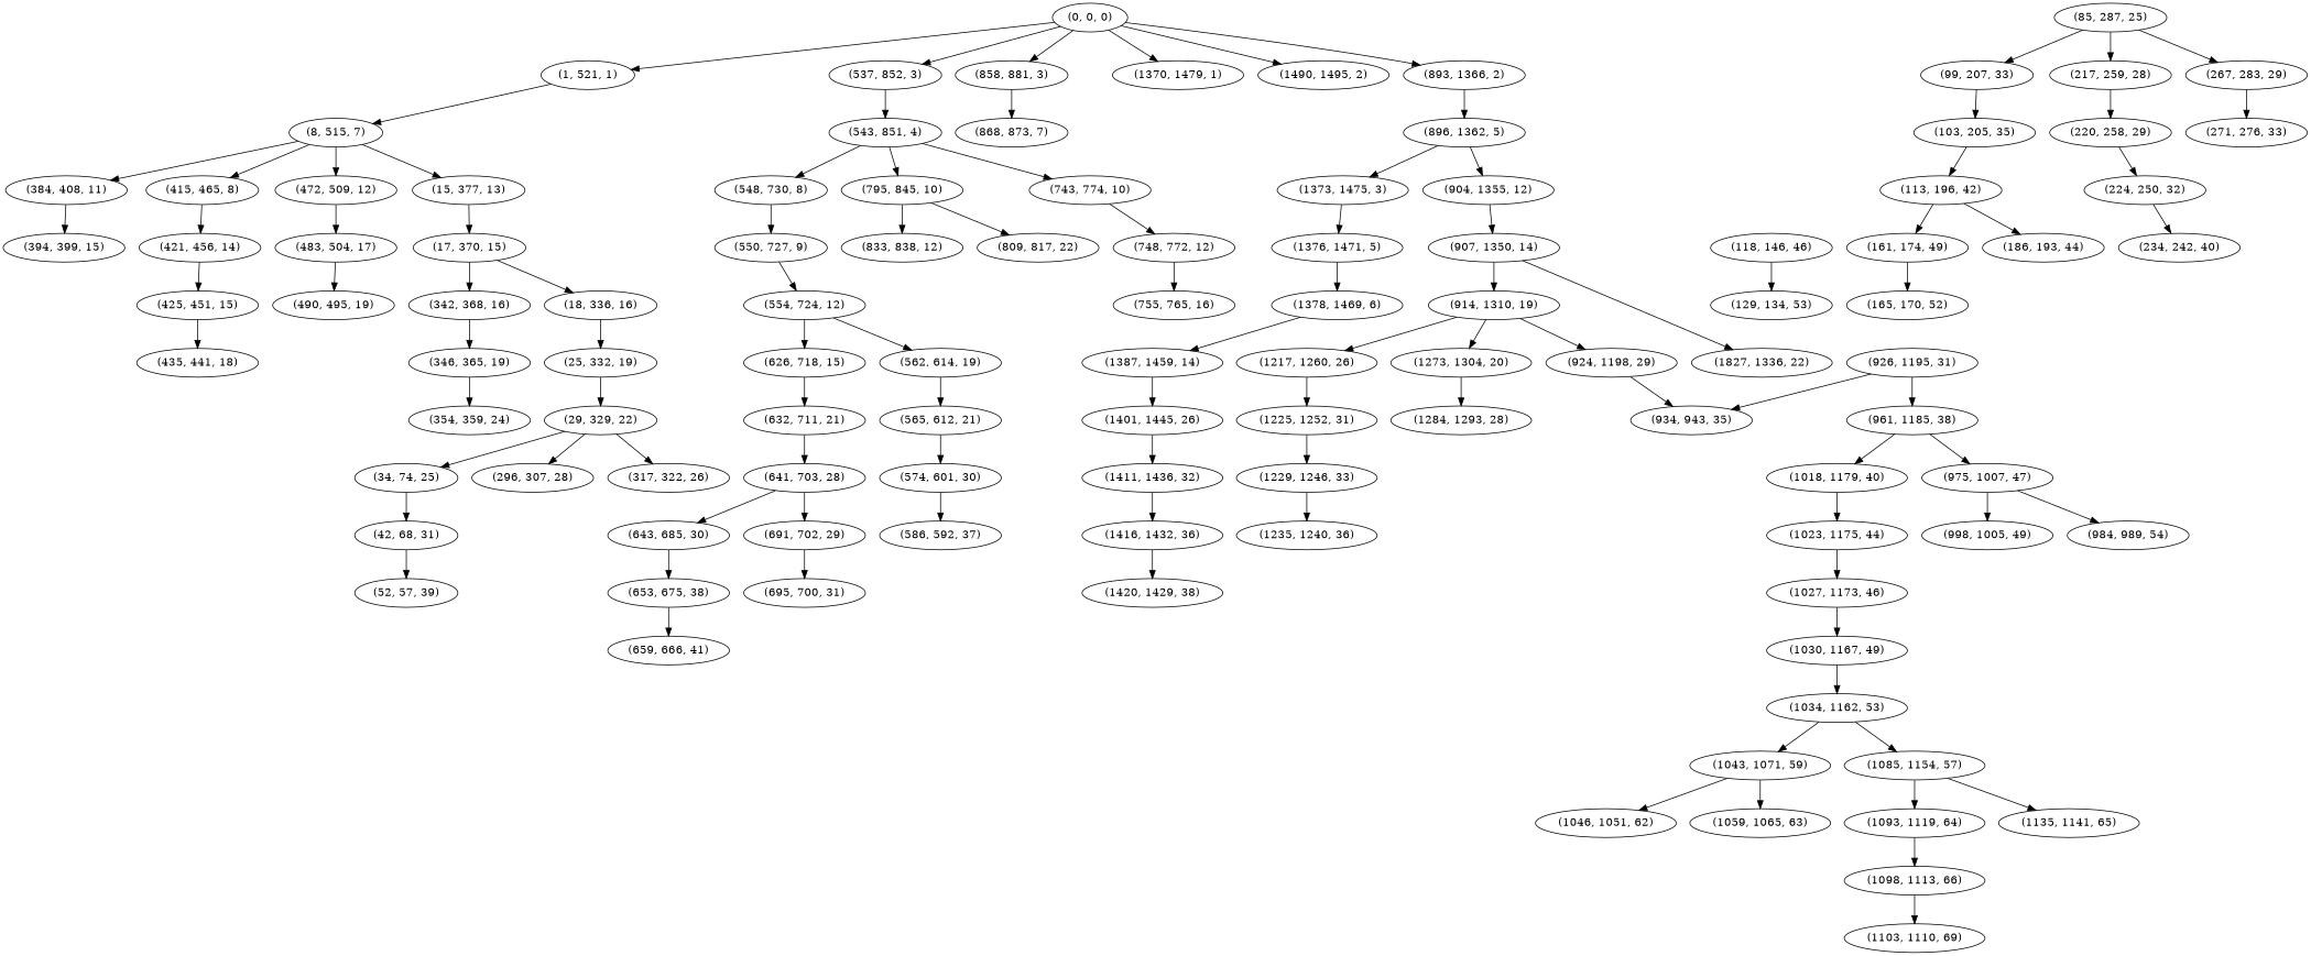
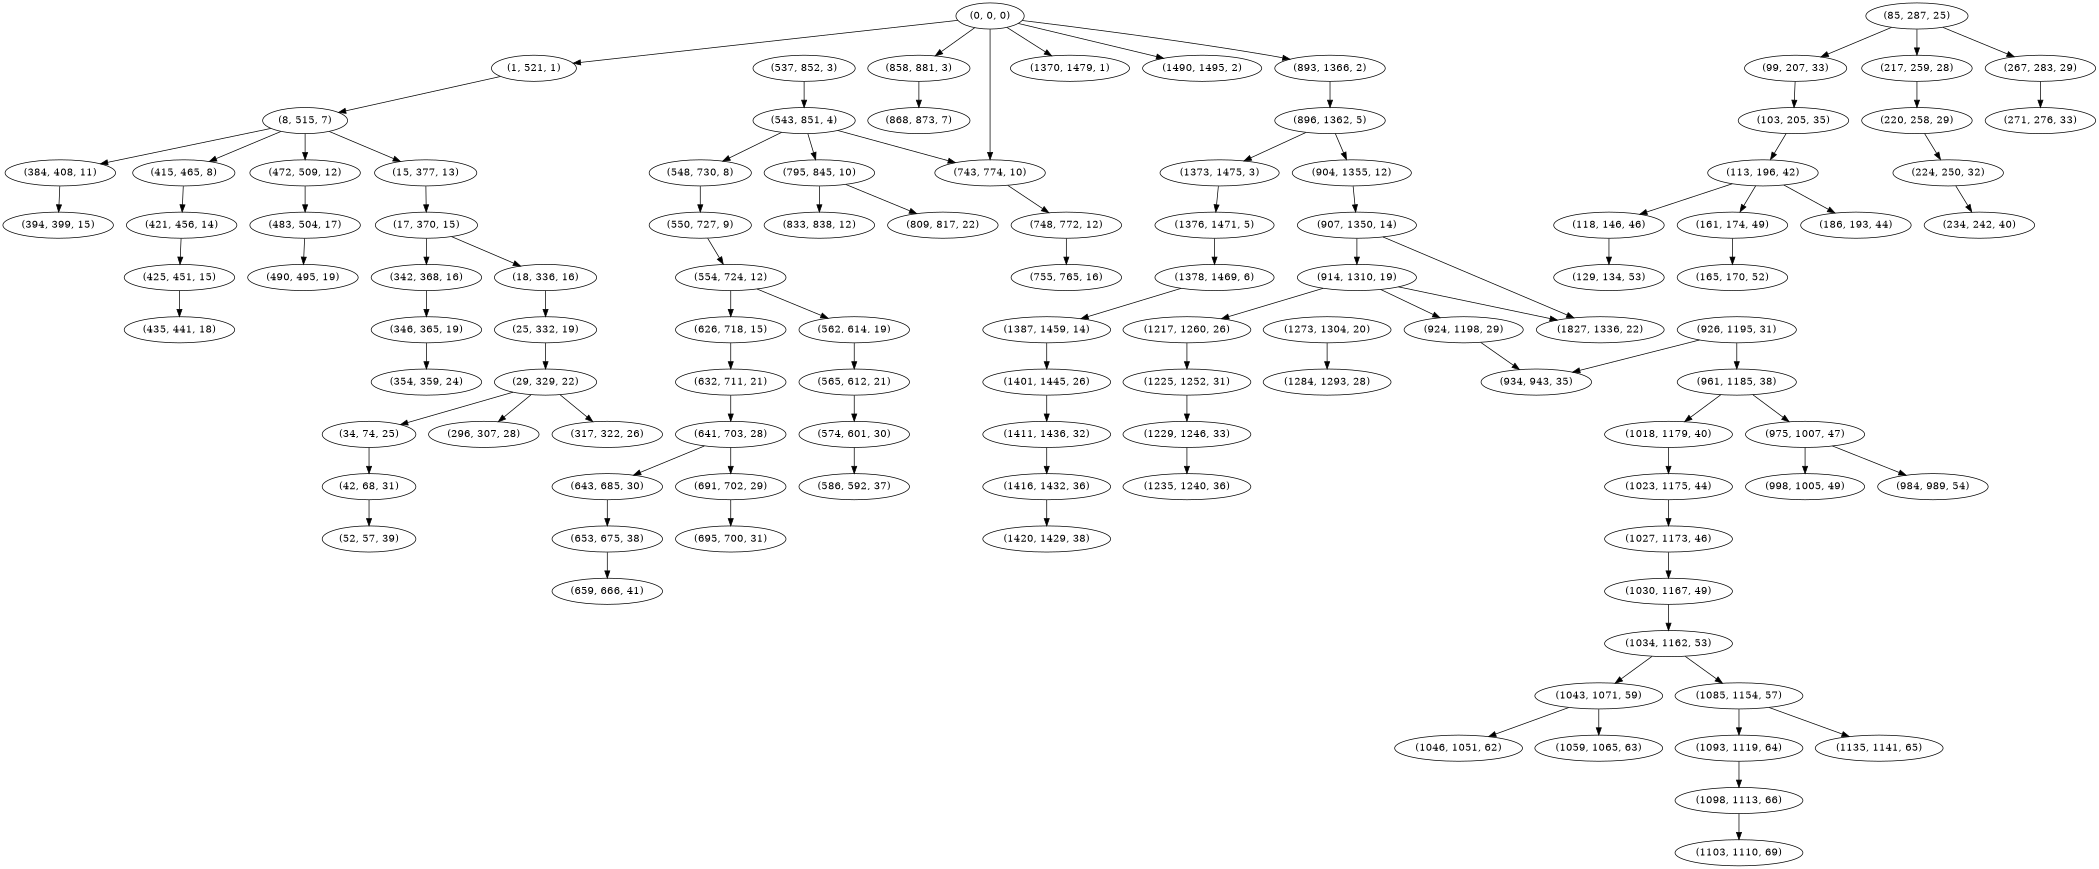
  digraph {
    "(0, 0, 0)"
    "(1, 521, 1)"
    "(537, 852, 3)"
    "(858, 881, 3)"
    "(893, 1366, 2)"
    "(1370, 1479, 1)"
    "(1490, 1495, 2)"
    "(8, 515, 7)"
    "(543, 851, 4)"
    "(868, 873, 7)"
    "(896, 1362, 5)"
    n12 [label="(15, 377, 13)"]
    "(384, 408, 11)"
    "(415, 465, 8)"
    "(472, 509, 12)"
    "(17, 370, 15)"
    "(394, 399, 15)"
    "(421, 456, 14)"
    "(483, 504, 17)"
    "(18, 336, 16)"
    "(342, 368, 16)"
    "(25, 332, 19)"
    "(346, 365, 19)"
    "(29, 329, 22)"
    "(34, 74, 25)"
    "(296, 307, 28)"
    "(317, 322, 26)"
    "(42, 68, 31)"
    "(85, 287, 25)"
    "(99, 207, 33)"
    "(217, 259, 28)"
    "(267, 283, 29)"
    "(52, 57, 39)"
    "(103, 205, 35)"
    "(220, 258, 29)"
    "(271, 276, 33)"
    "(113, 196, 42)"
    "(118, 146, 46)"
    "(161, 174, 49)"
    "(186, 193, 44)"
    "(129, 134, 53)"
    "(165, 170, 52)"
    "(224, 250, 32)"
    "(234, 242, 40)"
    "(354, 359, 24)"
    "(425, 451, 15)"
    "(435, 441, 18)"
    "(490, 495, 19)"
    "(548, 730, 8)"
    "(743, 774, 10)"
    "(795, 845, 10)"
    "(550, 727, 9)"
    "(748, 772, 12)"
    "(809, 817, 22)"
    "(833, 838, 12)"
    "(554, 724, 12)"
    "(562, 614, 19)"
    "(626, 718, 15)"
    "(565, 612, 21)"
    "(632, 711, 21)"
    "(574, 601, 30)"
    "(586, 592, 37)"
    "(641, 703, 28)"
    "(643, 685, 30)"
    "(691, 702, 29)"
    "(653, 675, 38)"
    "(695, 700, 31)"
    "(659, 666, 41)"
    "(755, 765, 16)"
    "(904, 1355, 12)"
    "(1373, 1475, 3)"
    "(907, 1350, 14)"
    "(914, 1310, 19)"
    n74 [label="(1827, 1336, 22)"]
    "(924, 1198, 29)"
    "(1217, 1260, 26)"
    "(1273, 1304, 20)"
    "(934, 943, 35)"
    "(1225, 1252, 31)"
    "(1284, 1293, 28)"
    "(926, 1195, 31)"
    "(961, 1185, 38)"
    "(975, 1007, 47)"
    "(1018, 1179, 40)"
    "(984, 989, 54)"
    "(998, 1005, 49)"
    "(1023, 1175, 44)"
    "(1027, 1173, 46)"
    "(1030, 1167, 49)"
    "(1034, 1162, 53)"
    "(1043, 1071, 59)"
    "(1085, 1154, 57)"
    "(1046, 1051, 62)"
    "(1059, 1065, 63)"
    "(1093, 1119, 64)"
    "(1135, 1141, 65)"
    "(1098, 1113, 66)"
    "(1103, 1110, 69)"
    "(1229, 1246, 33)"
    "(1235, 1240, 36)"
    "(1376, 1471, 5)"
    "(1378, 1469, 6)"
    "(1387, 1459, 14)"
    "(1401, 1445, 26)"
    "(1411, 1436, 32)"
    "(1416, 1432, 36)"
    "(1420, 1429, 38)"
    "(0, 0, 0)" -> "(1, 521, 1)"
-   "(0, 0, 0)" -> "(537, 852, 3)"
+   "(0, 0, 0)" -> "(743, 774, 10)"
    "(0, 0, 0)" -> "(858, 881, 3)"
    "(0, 0, 0)" -> "(893, 1366, 2)"
    "(0, 0, 0)" -> "(1370, 1479, 1)"
    "(0, 0, 0)" -> "(1490, 1495, 2)"
    "(1, 521, 1)" -> "(8, 515, 7)"
    "(537, 852, 3)" -> "(543, 851, 4)"
    "(858, 881, 3)" -> "(868, 873, 7)"
    "(893, 1366, 2)" -> "(896, 1362, 5)"
    "(8, 515, 7)" -> n12
    "(8, 515, 7)" -> "(384, 408, 11)"
    "(8, 515, 7)" -> "(415, 465, 8)"
    "(8, 515, 7)" -> "(472, 509, 12)"
    "(543, 851, 4)" -> "(548, 730, 8)"
    "(543, 851, 4)" -> "(743, 774, 10)"
    "(543, 851, 4)" -> "(795, 845, 10)"
    "(896, 1362, 5)" -> "(904, 1355, 12)"
    "(896, 1362, 5)" -> "(1373, 1475, 3)"
    n12 -> "(17, 370, 15)"
    "(384, 408, 11)" -> "(394, 399, 15)"
    "(415, 465, 8)" -> "(421, 456, 14)"
    "(472, 509, 12)" -> "(483, 504, 17)"
    "(17, 370, 15)" -> "(18, 336, 16)"
    "(17, 370, 15)" -> "(342, 368, 16)"
    "(421, 456, 14)" -> "(425, 451, 15)"
    "(483, 504, 17)" -> "(490, 495, 19)"
    "(18, 336, 16)" -> "(25, 332, 19)"
    "(342, 368, 16)" -> "(346, 365, 19)"
    "(25, 332, 19)" -> "(29, 329, 22)"
    "(346, 365, 19)" -> "(354, 359, 24)"
    "(29, 329, 22)" -> "(34, 74, 25)"
    "(29, 329, 22)" -> "(296, 307, 28)"
    "(29, 329, 22)" -> "(317, 322, 26)"
    "(34, 74, 25)" -> "(42, 68, 31)"
    "(42, 68, 31)" -> "(52, 57, 39)"
    "(85, 287, 25)" -> "(99, 207, 33)"
    "(85, 287, 25)" -> "(217, 259, 28)"
    "(85, 287, 25)" -> "(267, 283, 29)"
    "(99, 207, 33)" -> "(103, 205, 35)"
    "(217, 259, 28)" -> "(220, 258, 29)"
    "(267, 283, 29)" -> "(271, 276, 33)"
    "(103, 205, 35)" -> "(113, 196, 42)"
    "(220, 258, 29)" -> "(224, 250, 32)"
+   "(113, 196, 42)" -> "(118, 146, 46)"
    "(113, 196, 42)" -> "(161, 174, 49)"
    "(113, 196, 42)" -> "(186, 193, 44)"
    "(118, 146, 46)" -> "(129, 134, 53)"
    "(161, 174, 49)" -> "(165, 170, 52)"
    "(224, 250, 32)" -> "(234, 242, 40)"
    "(425, 451, 15)" -> "(435, 441, 18)"
    "(548, 730, 8)" -> "(550, 727, 9)"
    "(743, 774, 10)" -> "(748, 772, 12)"
    "(795, 845, 10)" -> "(809, 817, 22)"
    "(795, 845, 10)" -> "(833, 838, 12)"
    "(550, 727, 9)" -> "(554, 724, 12)"
    "(748, 772, 12)" -> "(755, 765, 16)"
    "(554, 724, 12)" -> "(562, 614, 19)"
    "(554, 724, 12)" -> "(626, 718, 15)"
    "(562, 614, 19)" -> "(565, 612, 21)"
    "(626, 718, 15)" -> "(632, 711, 21)"
    "(565, 612, 21)" -> "(574, 601, 30)"
    "(632, 711, 21)" -> "(641, 703, 28)"
    "(574, 601, 30)" -> "(586, 592, 37)"
    "(641, 703, 28)" -> "(643, 685, 30)"
    "(641, 703, 28)" -> "(691, 702, 29)"
    "(643, 685, 30)" -> "(653, 675, 38)"
    "(691, 702, 29)" -> "(695, 700, 31)"
    "(653, 675, 38)" -> "(659, 666, 41)"
    "(904, 1355, 12)" -> "(907, 1350, 14)"
    "(1373, 1475, 3)" -> "(1376, 1471, 5)"
    "(907, 1350, 14)" -> "(914, 1310, 19)"
    "(907, 1350, 14)" -> n74
    "(914, 1310, 19)" -> "(924, 1198, 29)"
    "(914, 1310, 19)" -> "(1217, 1260, 26)"
-   "(914, 1310, 19)" -> "(1273, 1304, 20)"
+   "(914, 1310, 19)" -> n74
    "(924, 1198, 29)" -> "(934, 943, 35)"
    "(1217, 1260, 26)" -> "(1225, 1252, 31)"
    "(1273, 1304, 20)" -> "(1284, 1293, 28)"
    "(1225, 1252, 31)" -> "(1229, 1246, 33)"
    "(926, 1195, 31)" -> "(934, 943, 35)"
    "(926, 1195, 31)" -> "(961, 1185, 38)"
    "(961, 1185, 38)" -> "(975, 1007, 47)"
    "(961, 1185, 38)" -> "(1018, 1179, 40)"
    "(975, 1007, 47)" -> "(984, 989, 54)"
    "(975, 1007, 47)" -> "(998, 1005, 49)"
    "(1018, 1179, 40)" -> "(1023, 1175, 44)"
    "(1023, 1175, 44)" -> "(1027, 1173, 46)"
    "(1027, 1173, 46)" -> "(1030, 1167, 49)"
    "(1030, 1167, 49)" -> "(1034, 1162, 53)"
    "(1034, 1162, 53)" -> "(1043, 1071, 59)"
    "(1034, 1162, 53)" -> "(1085, 1154, 57)"
    "(1043, 1071, 59)" -> "(1046, 1051, 62)"
    "(1043, 1071, 59)" -> "(1059, 1065, 63)"
    "(1085, 1154, 57)" -> "(1093, 1119, 64)"
    "(1085, 1154, 57)" -> "(1135, 1141, 65)"
    "(1093, 1119, 64)" -> "(1098, 1113, 66)"
    "(1098, 1113, 66)" -> "(1103, 1110, 69)"
    "(1229, 1246, 33)" -> "(1235, 1240, 36)"
    "(1376, 1471, 5)" -> "(1378, 1469, 6)"
    "(1378, 1469, 6)" -> "(1387, 1459, 14)"
    "(1387, 1459, 14)" -> "(1401, 1445, 26)"
    "(1401, 1445, 26)" -> "(1411, 1436, 32)"
    "(1411, 1436, 32)" -> "(1416, 1432, 36)"
    "(1416, 1432, 36)" -> "(1420, 1429, 38)"
  }
